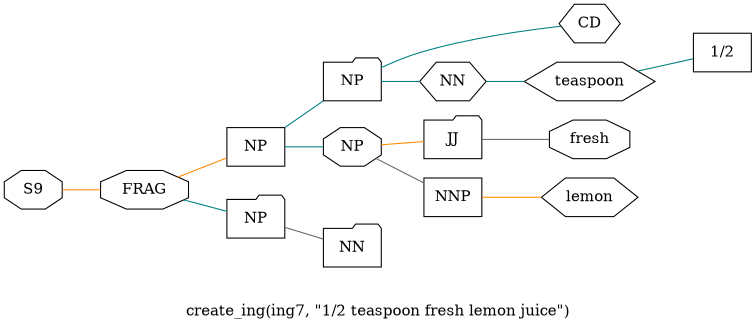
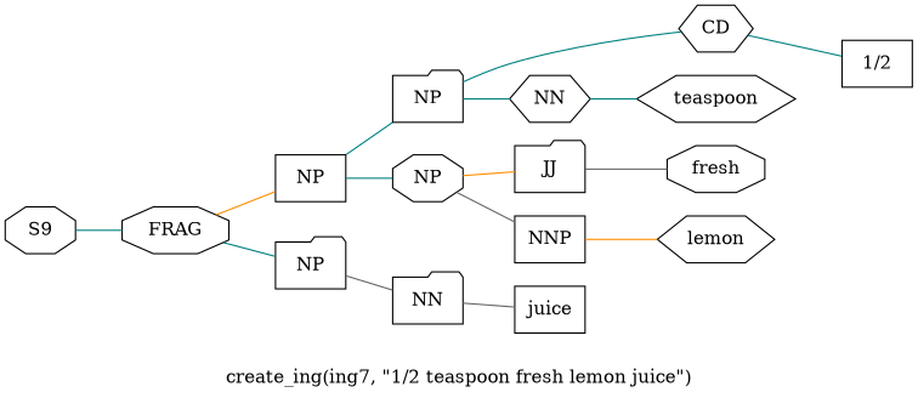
  graph {
    label="create_ing(ing7, \"1/2 teaspoon fresh lemon juice\")"
    rankdir=LR
    node [shape=octagon]
    edge [color=teal]
    n1 [label=S9]
    n2 [label=FRAG]
    n3 [label=NP shape=box]
    n4 [label=NP shape=folder]
    n5 [label=NP shape=folder]
    n6 [label=NP]
    n7 [label=NN shape=folder]
    n8 [label=CD shape=hexagon]
    n9 [label=NN shape=hexagon]
    n10 [label=JJ shape=folder]
    n11 [label=NNP shape=box]
    n12 [label="1/2" shape=box]
    n13 [label=teaspoon shape=hexagon]
    n14 [label=fresh]
    n15 [label=lemon shape=hexagon]
-   n1 -- n2 [color=darkorange]
+   n16 [label=juice shape=box]
+   n1 -- n2
    n2 -- n3 [color=darkorange]
    n2 -- n4
    n3 -- n5
    n3 -- n6
    n4 -- n7 [color=gray40]
    n5 -- n8
    n5 -- n9
    n6 -- n10 [color=darkorange]
    n6 -- n11 [color=gray40]
-   n13 -- n12
+   n7 -- n16 [color=gray40]
+   n8 -- n12
    n9 -- n13
    n10 -- n14 [color=gray40]
    n11 -- n15 [color=darkorange]
  }
